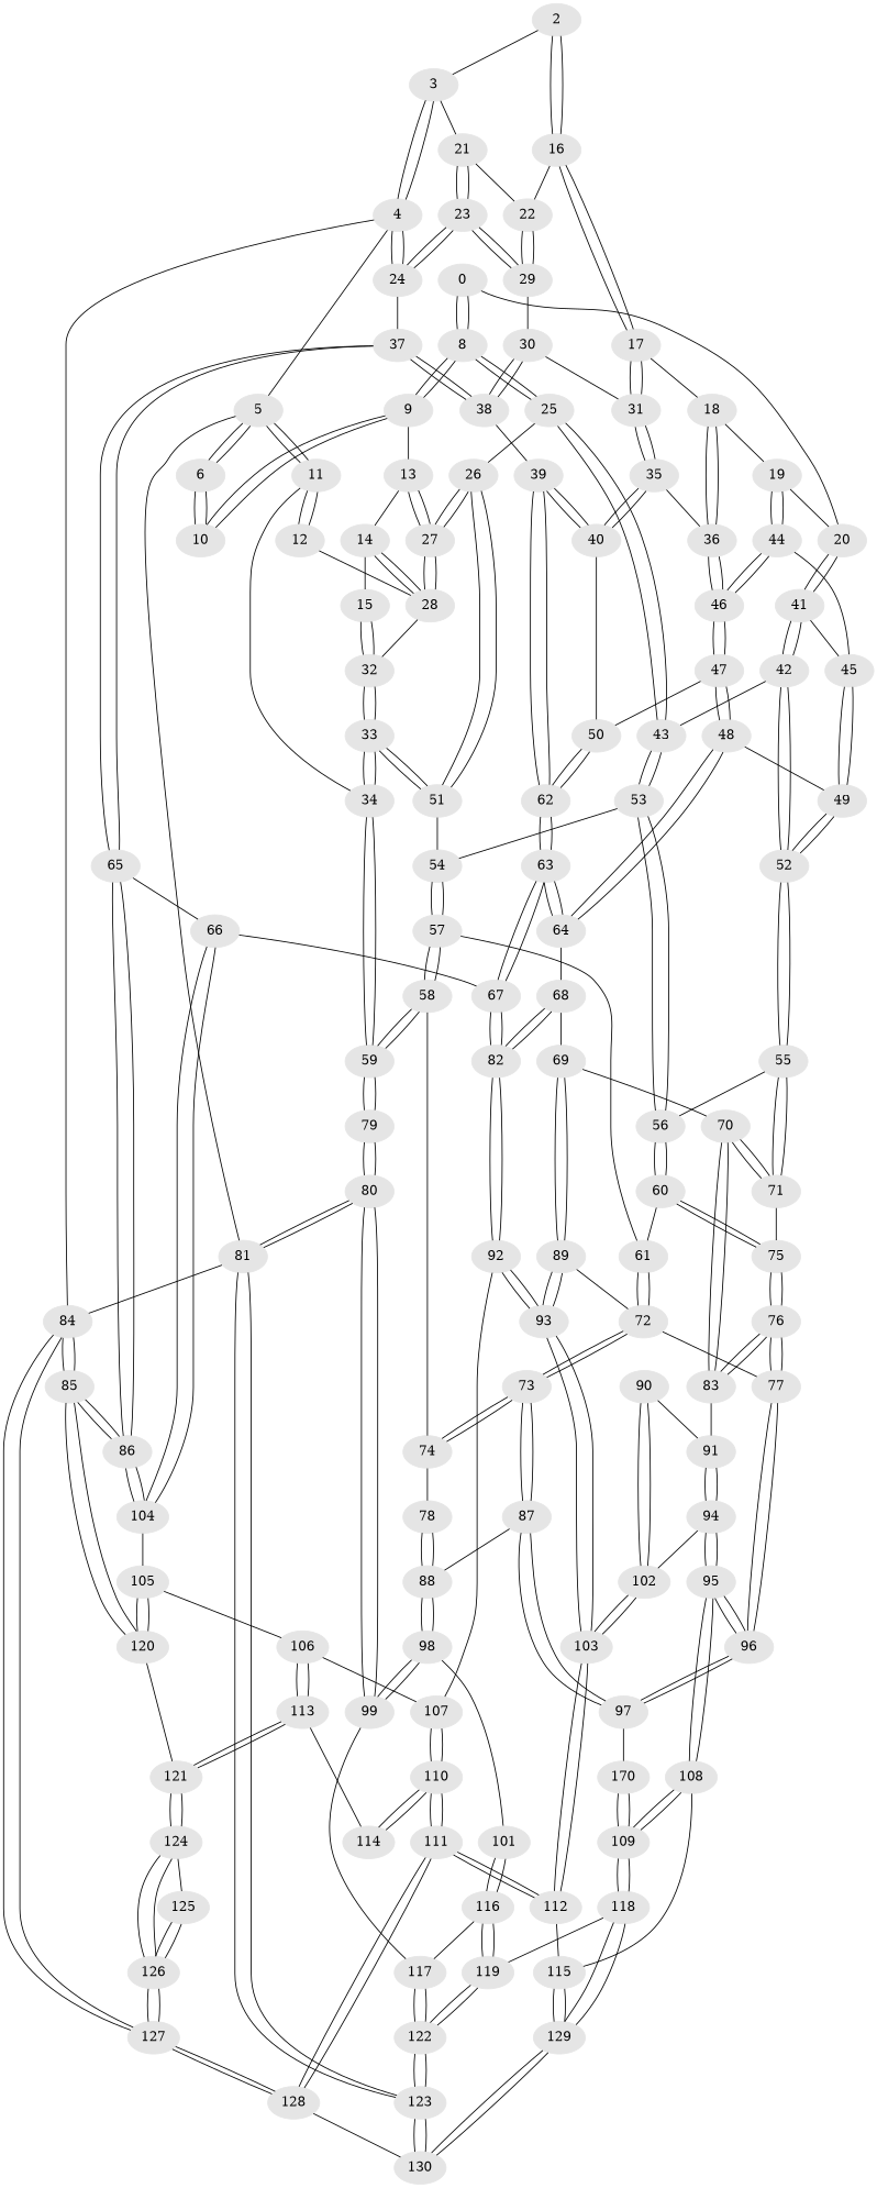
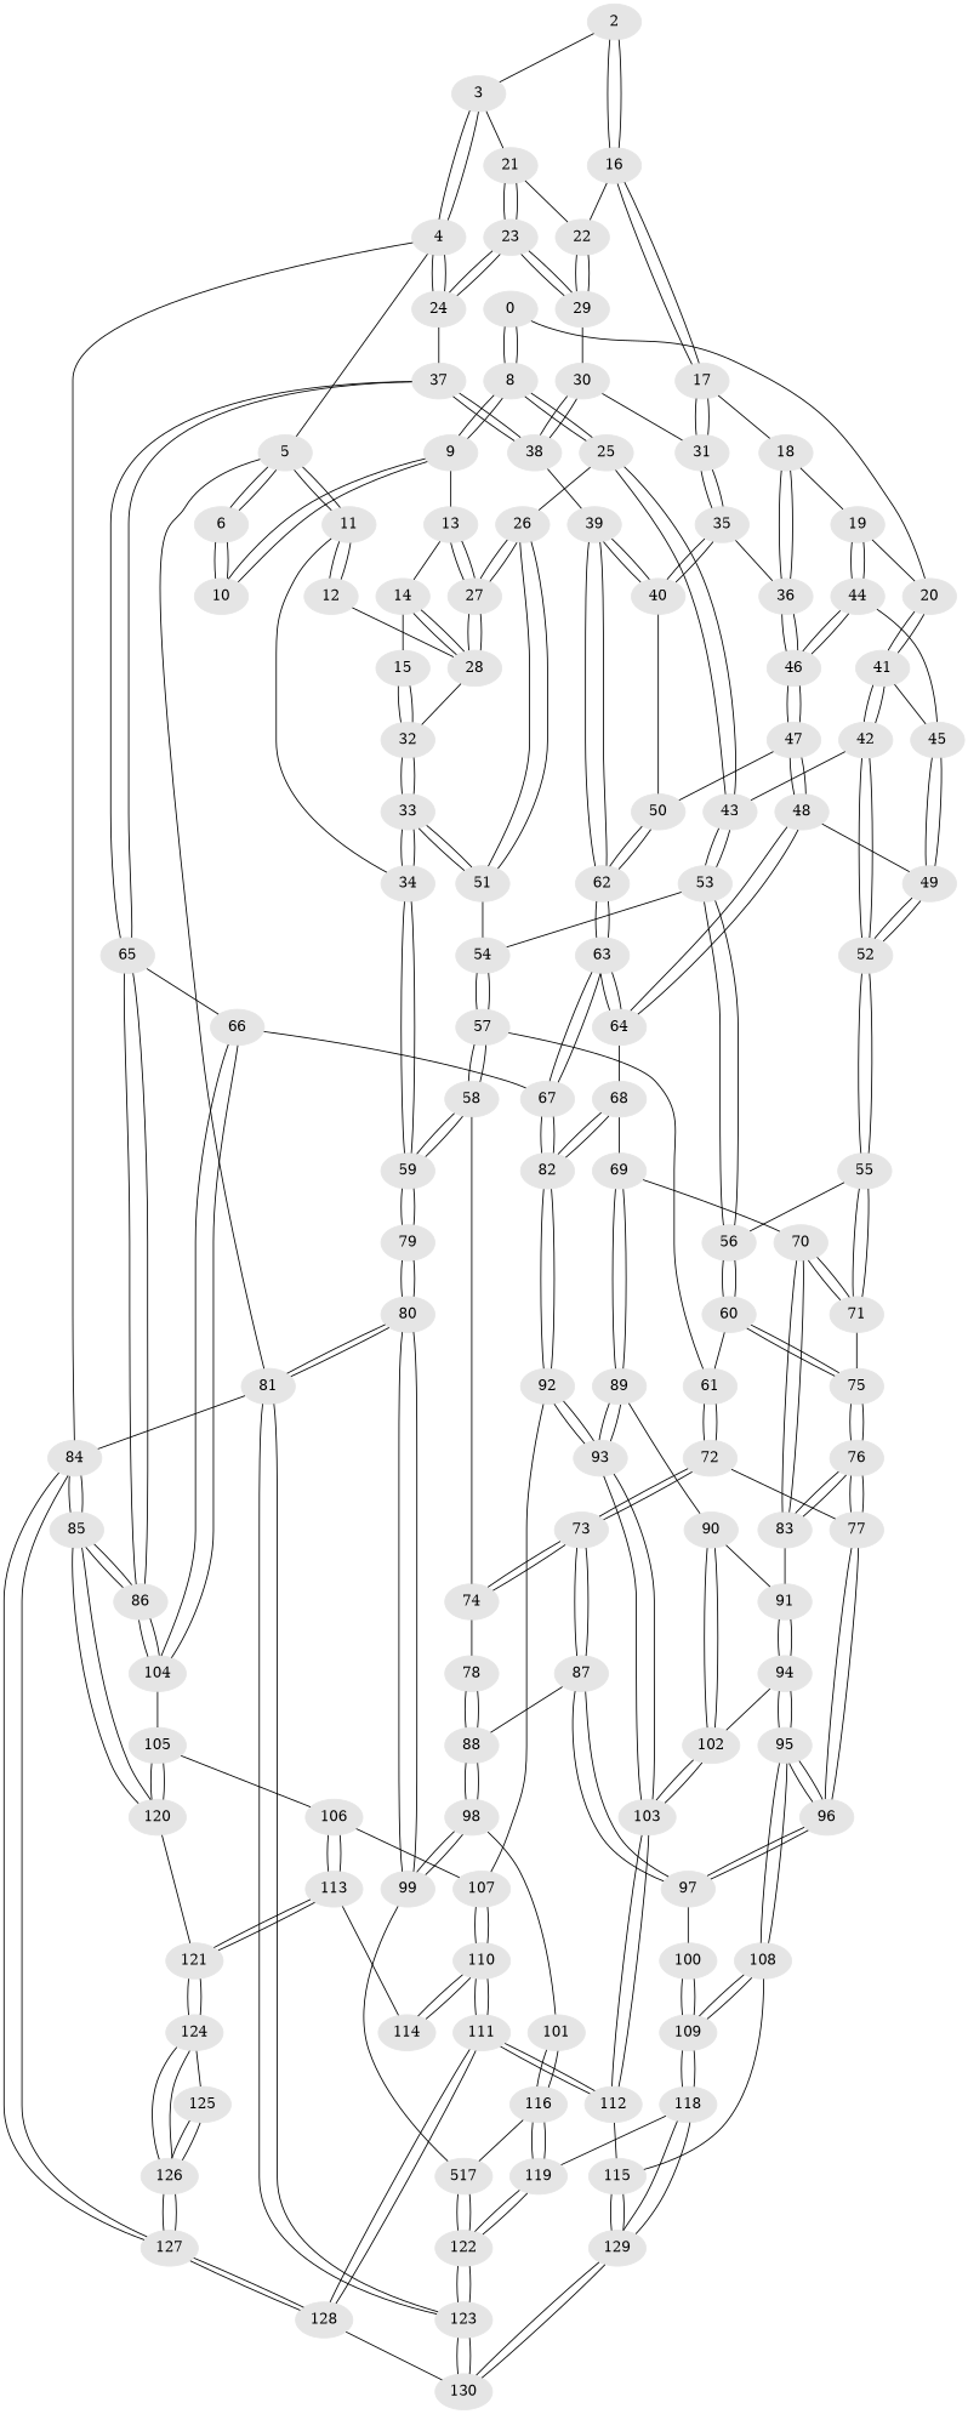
  graph {
    node [color=gray90 style=filled]
    2
    3
    16
    n4 [label=0]
    8
    20
    4
    21
    17
    22
    5
    24
    84
    23
    6
    11
    81
    37
    85
    127
    10
    12
    34
    123
    9
    25
    41
    13
    26
    43
    14
    27
    28
    59
    15
    32
    33
    18
    31
    29
    19
    36
    35
    44
    46
    45
    42
    30
    38
    65
    51
    53
    54
    39
    40
    79
    50
    47
    66
    86
    62
    63
    52
    49
    55
    56
    48
    64
    68
    57
    71
    60
    58
    61
    75
    74
    72
    78
    80
    76
    73
    77
    67
    82
    69
    104
    105
    92
    70
    89
    83
    90
    93
    91
    87
    96
    88
    97
    98
    99
-   117
+   117 [label=517]
    130
    107
    94
    120
    128
    121
-   100 [label=170]
+   100
    101
    102
    103
    95
    110
    112
    108
    109
    115
    116
    122
    118
    119
    106
    113
    114
    111
    129
    124
    125
    126
    2 -- 3
    2 -- 16
    2 -- 16
    3 -- 4
    3 -- 4
    3 -- 21
    16 -- 17
    16 -- 17
    16 -- 22
    n4 -- 8
    n4 -- 8
    n4 -- 20
    8 -- 9
    8 -- 9
    8 -- 25
    8 -- 25
    20 -- 41
    20 -- 41
    4 -- 5
    4 -- 24
    4 -- 24
    4 -- 84
    21 -- 22
    21 -- 23
    21 -- 23
    17 -- 18
    17 -- 31
    17 -- 31
    22 -- 29
    22 -- 29
    5 -- 6
    5 -- 6
    5 -- 11
    5 -- 11
    5 -- 81
    24 -- 37
    84 -- 85
    84 -- 85
    84 -- 127
    84 -- 127
    23 -- 24
    23 -- 24
    23 -- 29
    23 -- 29
    6 -- 10
    6 -- 10
    11 -- 12
    11 -- 12
    11 -- 34
    81 -- 84
    81 -- 123
    81 -- 123
    37 -- 38
    37 -- 38
    37 -- 65
    37 -- 65
    85 -- 86
    85 -- 86
    85 -- 120
    85 -- 120
    127 -- 128
    127 -- 128
    12 -- 28
    34 -- 59
    34 -- 59
    123 -- 130
    123 -- 130
    9 -- 10
    9 -- 10
    9 -- 13
    25 -- 26
    25 -- 43
    25 -- 43
    41 -- 45
    41 -- 42
    41 -- 42
    13 -- 14
    13 -- 27
    13 -- 27
    26 -- 27
    26 -- 27
    26 -- 51
    26 -- 51
    43 -- 53
    43 -- 53
    14 -- 28
    14 -- 28
    14 -- 15
    27 -- 28
    27 -- 28
    28 -- 32
    59 -- 79
    59 -- 79
    15 -- 32
    15 -- 32
    32 -- 33
    32 -- 33
    33 -- 34
    33 -- 34
    33 -- 51
    33 -- 51
    18 -- 19
    18 -- 36
    18 -- 36
    31 -- 35
    31 -- 35
    29 -- 30
    19 -- 20
    19 -- 44
    19 -- 44
    36 -- 46
    36 -- 46
    35 -- 36
    35 -- 40
    35 -- 40
    44 -- 46
    44 -- 46
    44 -- 45
    46 -- 47
    46 -- 47
    45 -- 49
    45 -- 49
    42 -- 43
    42 -- 52
    42 -- 52
    30 -- 31
    30 -- 38
    30 -- 38
    38 -- 39
    65 -- 66
    65 -- 86
    65 -- 86
    51 -- 54
    53 -- 54
    53 -- 56
    53 -- 56
    54 -- 57
    54 -- 57
    39 -- 40
    39 -- 40
    39 -- 62
    39 -- 62
    40 -- 50
    79 -- 80
    79 -- 80
    50 -- 62
    50 -- 62
    47 -- 50
    47 -- 48
    47 -- 48
    66 -- 67
    66 -- 104
    66 -- 104
    86 -- 104
    86 -- 104
    62 -- 63
    62 -- 63
    63 -- 64
    63 -- 64
    63 -- 67
    63 -- 67
    52 -- 55
    52 -- 55
    49 -- 52
    49 -- 52
    55 -- 56
    55 -- 71
    55 -- 71
    56 -- 60
    56 -- 60
    48 -- 49
    48 -- 64
    48 -- 64
    64 -- 68
    68 -- 82
    68 -- 82
    68 -- 69
    57 -- 58
    57 -- 58
    57 -- 61
    71 -- 75
    60 -- 61
    60 -- 75
    60 -- 75
    58 -- 59
    58 -- 59
    58 -- 74
    61 -- 72
    61 -- 72
    75 -- 76
    75 -- 76
    74 -- 78
    72 -- 73
    72 -- 73
    72 -- 77
    78 -- 88
    78 -- 88
    80 -- 81
    80 -- 81
    80 -- 99
    80 -- 99
    76 -- 77
    76 -- 77
    76 -- 83
    76 -- 83
    73 -- 74
    73 -- 74
    73 -- 87
    73 -- 87
    77 -- 96
    77 -- 96
    67 -- 82
    67 -- 82
    82 -- 92
    82 -- 92
    69 -- 70
    69 -- 89
    69 -- 89
    104 -- 105
    105 -- 120
    105 -- 120
    105 -- 106
    92 -- 93
    92 -- 93
    92 -- 107
    70 -- 71
    70 -- 71
    70 -- 83
    70 -- 83
-   89 -- 72
+   89 -- 90
    89 -- 93
    89 -- 93
    83 -- 91
    90 -- 91
    90 -- 102
    90 -- 102
    93 -- 103
    93 -- 103
    91 -- 94
    91 -- 94
    87 -- 88
    87 -- 97
    87 -- 97
    96 -- 97
    96 -- 97
    88 -- 98
    88 -- 98
    97 -- 100
    98 -- 99
    98 -- 99
    98 -- 101
    99 -- 117
    117 -- 122
    117 -- 122
    107 -- 110
    107 -- 110
    94 -- 102
    94 -- 95
    94 -- 95
    120 -- 121
    128 -- 130
    121 -- 124
    121 -- 124
    100 -- 109
    100 -- 109
    101 -- 116
    101 -- 116
    102 -- 103
    102 -- 103
    103 -- 112
    103 -- 112
    95 -- 96
    95 -- 96
    95 -- 108
    95 -- 108
    110 -- 114
    110 -- 114
    110 -- 111
    110 -- 111
    112 -- 115
    108 -- 109
    108 -- 109
    108 -- 115
    109 -- 118
    109 -- 118
    115 -- 129
    115 -- 129
    116 -- 117
    116 -- 119
    116 -- 119
    122 -- 123
    122 -- 123
    118 -- 119
    118 -- 129
    118 -- 129
    119 -- 122
    119 -- 122
    106 -- 107
    106 -- 113
    106 -- 113
    113 -- 121
    113 -- 121
    113 -- 114
    111 -- 128
    111 -- 128
    111 -- 112
    111 -- 112
    129 -- 130
    129 -- 130
    124 -- 125
    124 -- 126
    124 -- 126
    125 -- 126
    125 -- 126
    126 -- 127
    126 -- 127
  }
